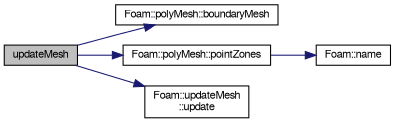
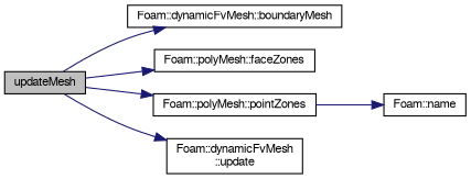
  digraph {
    rankdir=LR
    node [color=black fontname=FreeSans fontsize=10 shape=record]
    edge [color=midnightblue fontname=FreeSans fontsize=10 labelfontname=FreeSans labelfontsize=10 style=solid]
    n1 [fillcolor=grey75 fontcolor=black height=0.2 label=updateMesh style=filled width=0.4]
-   n2 [height=0.2 label="Foam::polyMesh::boundaryMesh" width=0.4]
+   n2 [height=0.2 label="Foam::dynamicFvMesh::boundaryMesh" width=0.4]
+   n3 [height=0.2 label="Foam::polyMesh::faceZones" width=0.4]
    n4 [height=0.2 label="Foam::polyMesh::pointZones" width=0.4]
-   n5 [height=0.2 label="Foam::updateMesh\l::update" width=0.4]
+   n5 [height=0.2 label="Foam::dynamicFvMesh\l::update" width=0.4]
    n6 [height=0.2 label="Foam::name" width=0.4]
    n1 -> n2
+   n1 -> n3
    n1 -> n4
    n1 -> n5
    n4 -> n6
  }
